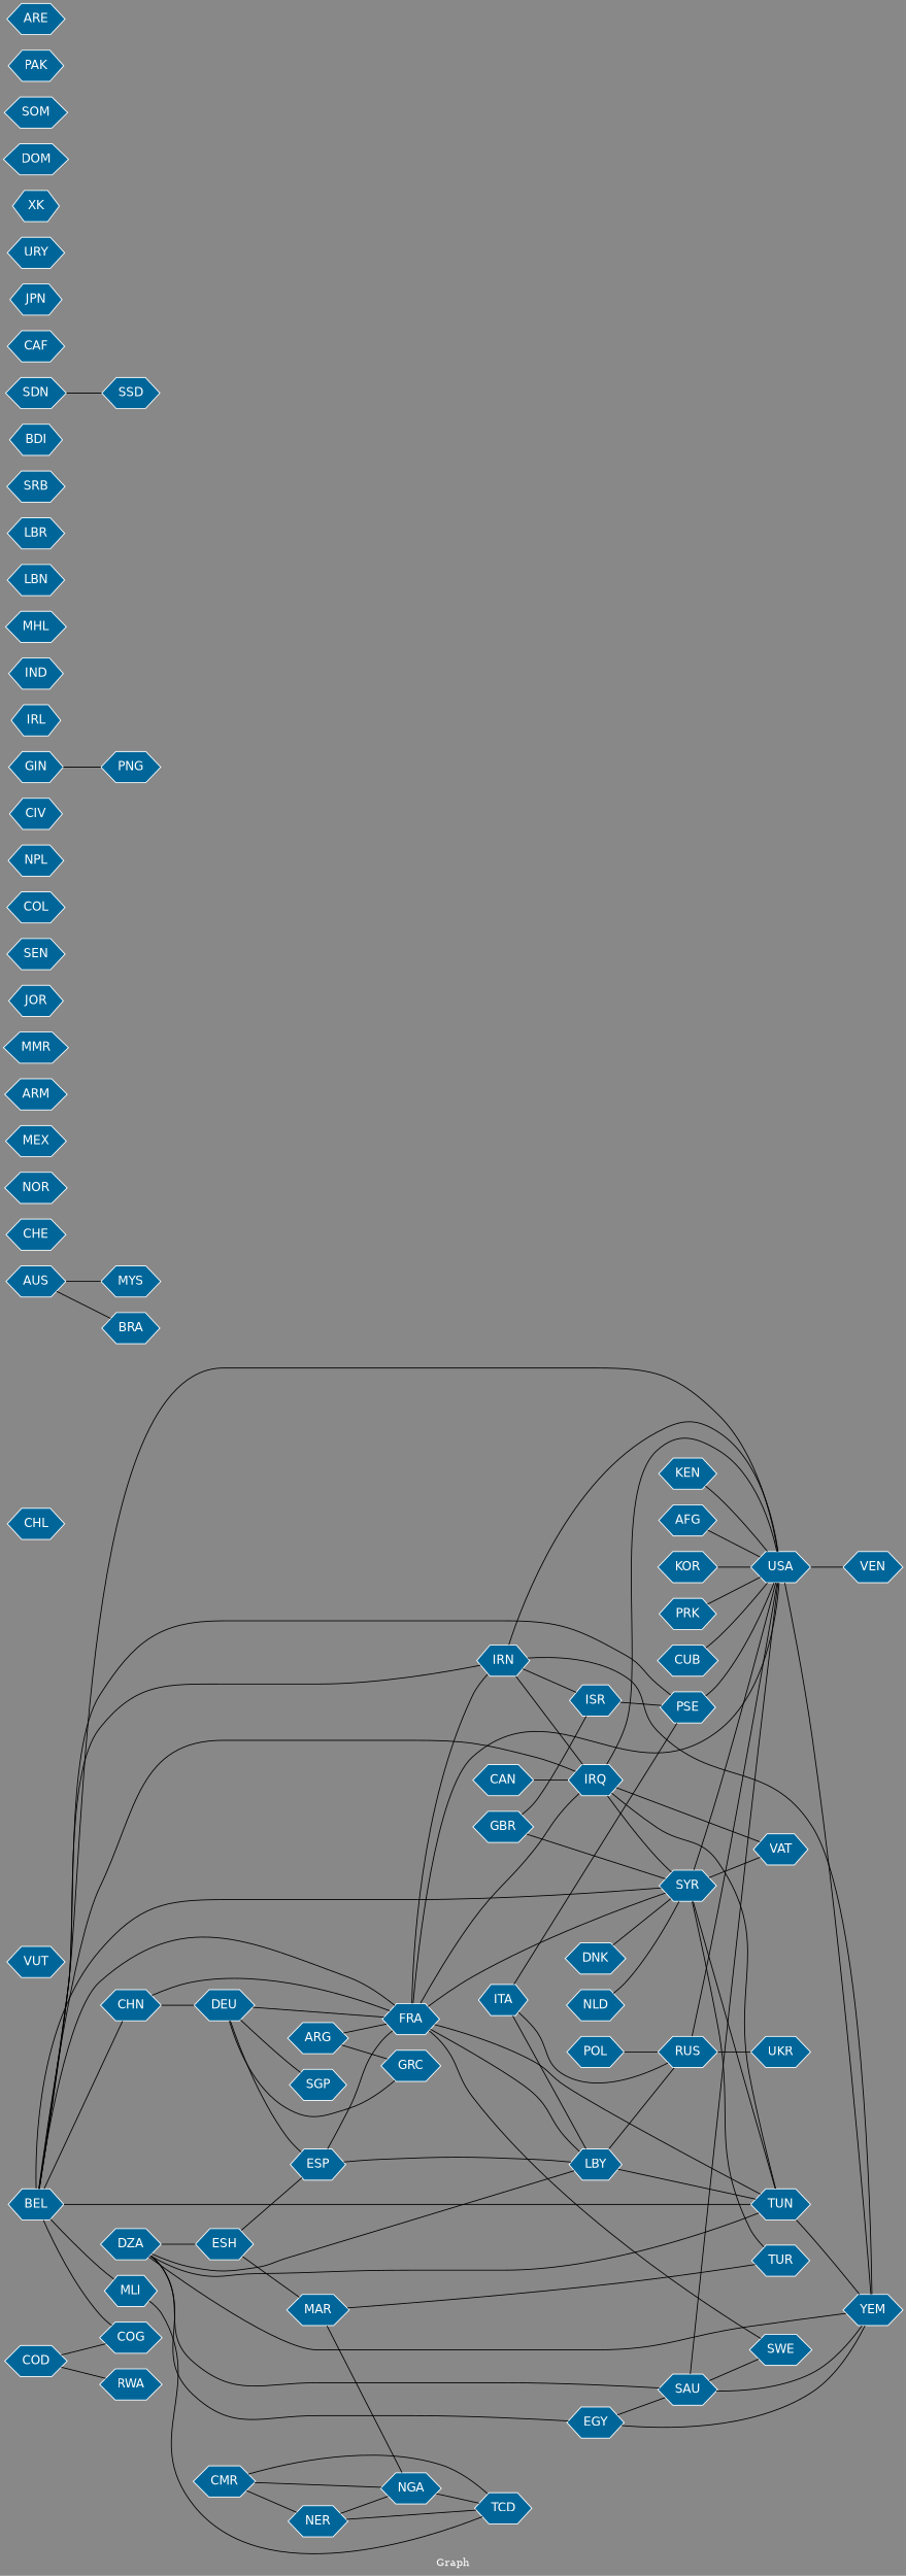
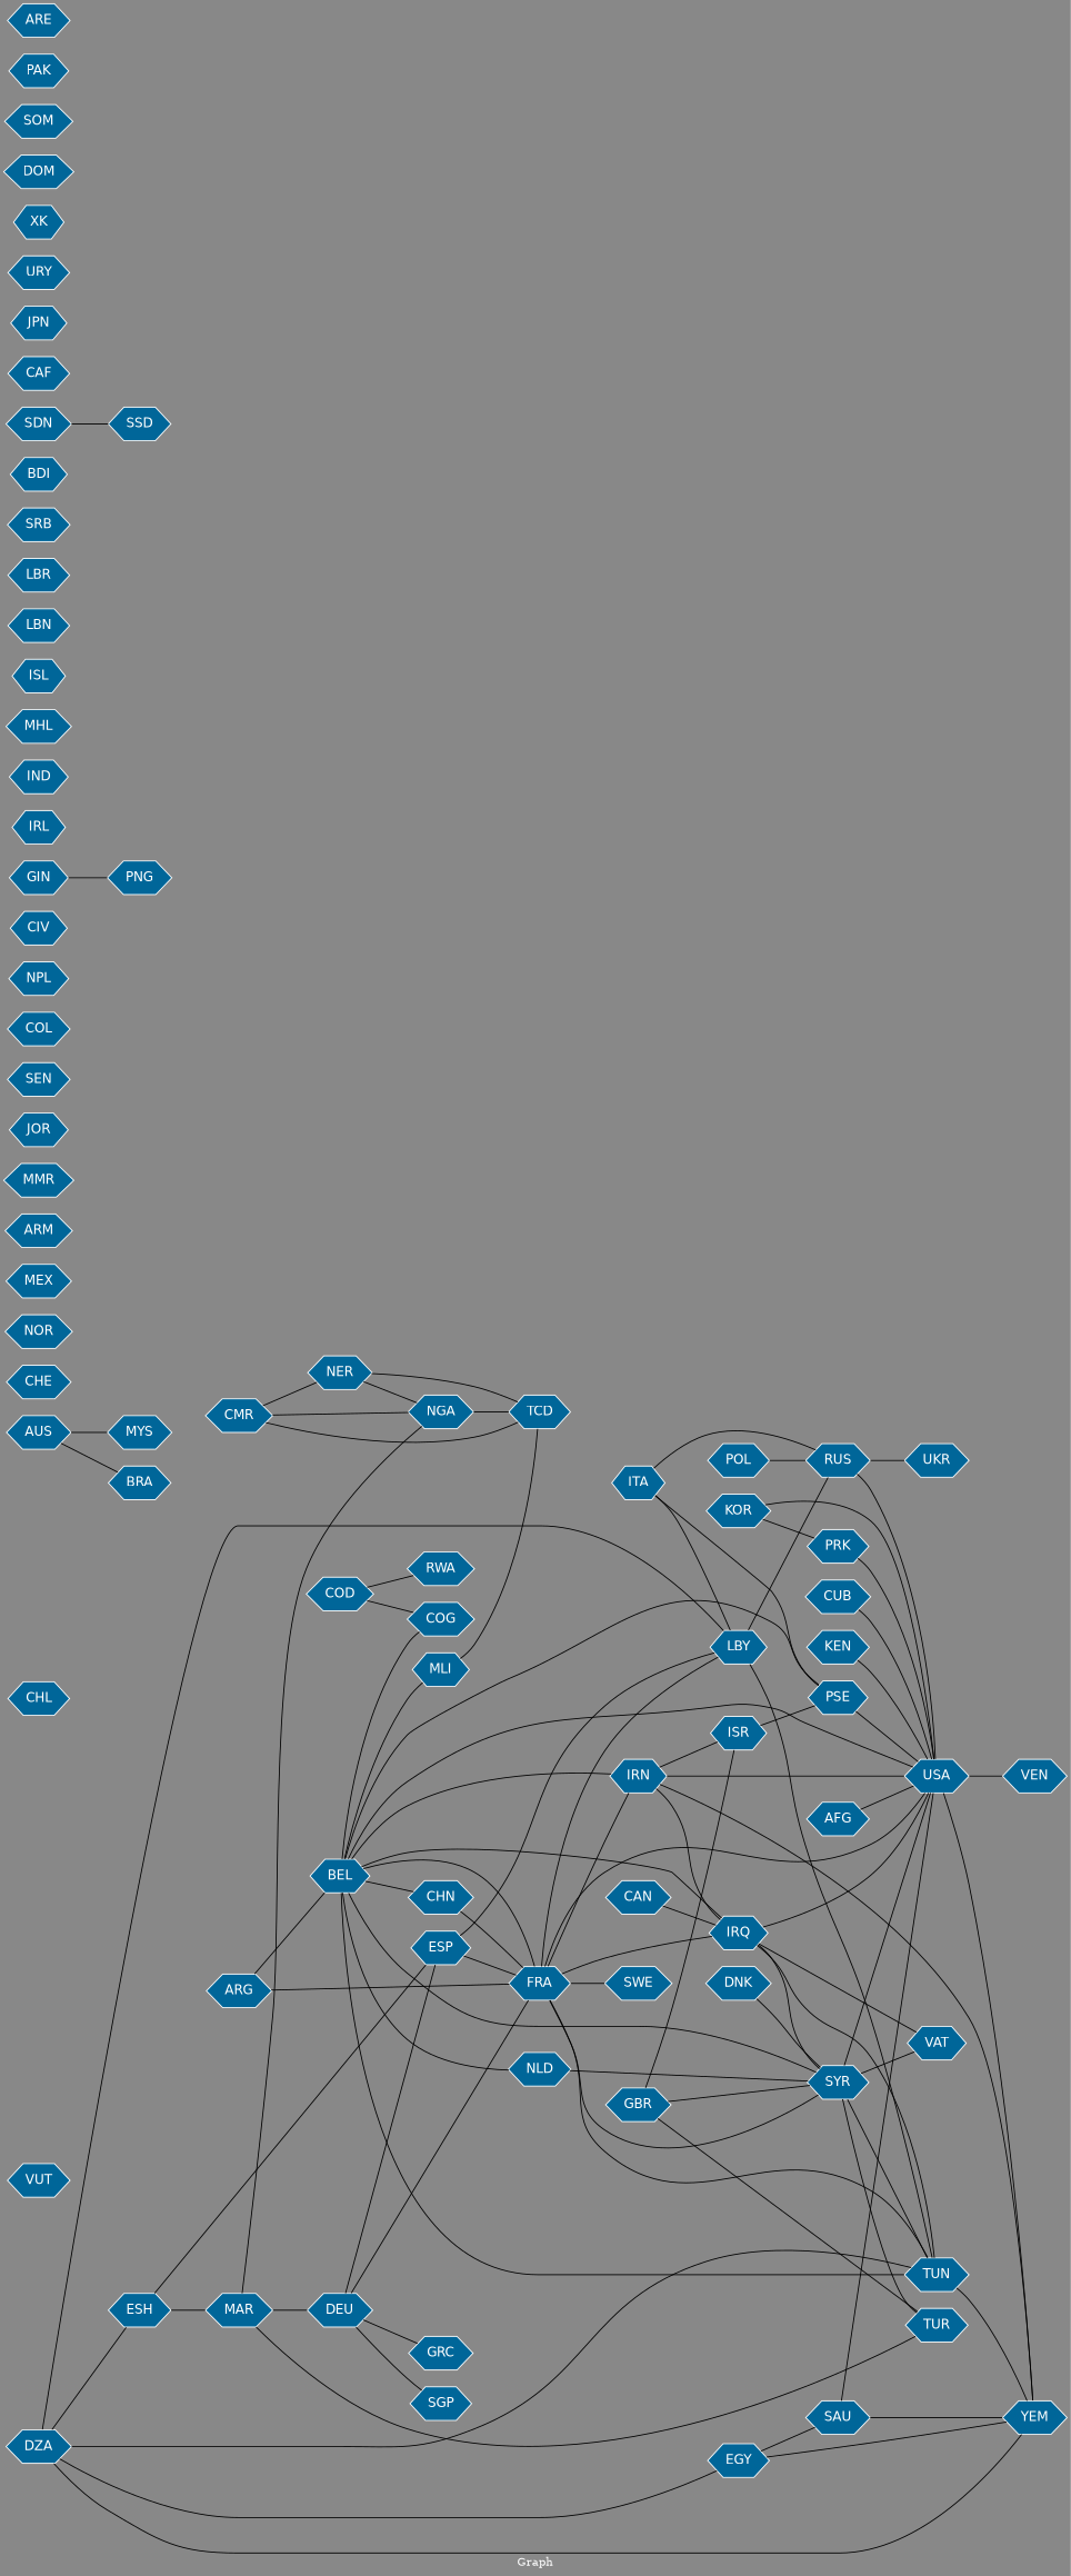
  graph {
    bgcolor="#888888"
    fontcolor=white
    fontsize=12
    label="Graph"
    rankdir=LR
    node [color=white fillcolor="#006699" fontcolor=white fontname=Helvetica shape=hexagon style=filled]
    edge [arrowhead=open color=black fontcolor=white fontname=Courier fontsize=12 weight=1]
    n1 [label=USA]
    n2 [label=YEM]
    n3 [label=VEN]
    n4 [label=TUN]
    n5 [label=FRA]
    n6 [label=IRQ]
    n7 [label=IRN]
    n8 [label=SYR]
    n9 [label=LBY]
    n10 [label=SWE]
    n11 [label=VAT]
    n12 [label=ISR]
    n13 [label=TUR]
    n14 [label=RUS]
    n15 [label=PSE]
    n16 [label=DNK]
    n17 [label=UKR]
    n18 [label=VUT]
    n19 [label=BEL]
    n20 [label=MLI]
    n21 [label=CHN]
    n22 [label=COG]
    n23 [label=NLD]
    n24 [label=TCD]
    n25 [label=DEU]
    n26 [label=ESP]
    n27 [label=SGP]
    n28 [label=GRC]
    n29 [label=DZA]
    n30 [label=EGY]
    n31 [label=SAU]
    n32 [label=ESH]
    n33 [label=MAR]
    n34 [label=NGA]
    n35 [label=ARG]
    n36 [label=AFG]
    n37 [label=CHL]
    n38 [label=ITA]
    n39 [label=COD]
    n40 [label=RWA]
    n41 [label=MYS]
    n42 [label=CHE]
    n43 [label=BRA]
    n44 [label=NOR]
    n45 [label=MEX]
    n46 [label=CAN]
    n47 [label=ARM]
    n48 [label=MMR]
    n49 [label=JOR]
    n50 [label=SEN]
    n51 [label=KOR]
    n52 [label=PRK]
    n53 [label=COL]
    n54 [label=NPL]
    n55 [label=CUB]
    n56 [label=CIV]
    n57 [label=GIN]
    n58 [label=PNG]
    n59 [label=AUS]
    n60 [label=IRL]
    n61 [label=IND]
    n62 [label=MHL]
+   n63 [label=ISL]
    n64 [label=NER]
    n65 [label=LBN]
    n66 [label=GBR]
    n67 [label=POL]
    n68 [label=LBR]
    n69 [label=SRB]
    n70 [label=BDI]
    n71 [label=SDN]
    n72 [label=SSD]
    n73 [label=KEN]
    n74 [label=CMR]
    n75 [label=CAF]
    n76 [label=JPN]
    n77 [label=URY]
    n78 [label=XK]
    n79 [label=DOM]
    n80 [label=SOM]
    n81 [label=PAK]
    n82 [label=ARE]
    n1 -- n2
    n1 -- n3 [weight=2]
    n4 -- n2
    n5 -- n1 [weight=2]
    n5 -- n4 [weight=4]
    n5 -- n6 [weight=2]
    n5 -- n7 [weight=2]
    n5 -- n8 [weight=2]
    n5 -- n9 [weight=2]
    n5 -- n10
    n6 -- n1 [weight=3]
    n6 -- n4 [weight=2]
    n6 -- n8 [weight=3]
    n6 -- n11
    n7 -- n1 [weight=9]
    n7 -- n2 [weight=2]
    n7 -- n6
    n7 -- n12 [weight=3]
    n8 -- n1 [weight=6]
    n8 -- n4
    n8 -- n11
    n8 -- n13
    n9 -- n4 [weight=3]
    n9 -- n14
    n12 -- n15 [weight=5]
    n14 -- n1 [weight=2]
    n14 -- n17 [weight=9]
    n15 -- n1
    n16 -- n8
    n19 -- n1 [weight=2]
    n19 -- n4 [weight=20]
    n19 -- n5 [weight=6]
    n19 -- n6 [weight=4]
    n19 -- n7
    n19 -- n8 [weight=5]
    n19 -- n15
    n19 -- n20 [weight=16]
    n19 -- n21
    n19 -- n22
+   n19 -- n23 [weight=3]
    n20 -- n24
    n21 -- n5
-   n21 -- n25
+   n33 -- n25
    n23 -- n8 [weight=3]
    n25 -- n5 [weight=5]
    n25 -- n26 [weight=2]
    n25 -- n27
    n25 -- n28
    n26 -- n5 [weight=2]
    n26 -- n9
    n29 -- n2
    n29 -- n4 [weight=2]
    n29 -- n9 [weight=2]
    n29 -- n30
-   n29 -- n31
    n29 -- n32
    n30 -- n2
    n30 -- n31
    n31 -- n1
    n31 -- n2 [weight=3]
-   n31 -- n10 [weight=2]
    n32 -- n26
    n32 -- n33
    n33 -- n13
    n33 -- n34
    n34 -- n24 [weight=2]
    n35 -- n5 [weight=14]
-   n35 -- n28 [weight=2]
+   n35 -- n19 [weight=2]
    n36 -- n1 [weight=2]
    n38 -- n9 [weight=2]
    n38 -- n14
    n38 -- n15
    n39 -- n22
    n39 -- n40
    n46 -- n6 [weight=4]
    n51 -- n1 [weight=3]
+   n51 -- n52
    n52 -- n1
    n55 -- n1 [weight=2]
    n57 -- n58 [weight=3]
    n59 -- n41 [weight=2]
    n59 -- n43
    n64 -- n24 [weight=2]
    n64 -- n34 [weight=2]
    n66 -- n8
    n66 -- n12
+   n66 -- n13
    n67 -- n14
    n71 -- n72 [weight=4]
    n73 -- n1
    n74 -- n24
    n74 -- n34
    n74 -- n64
  }
